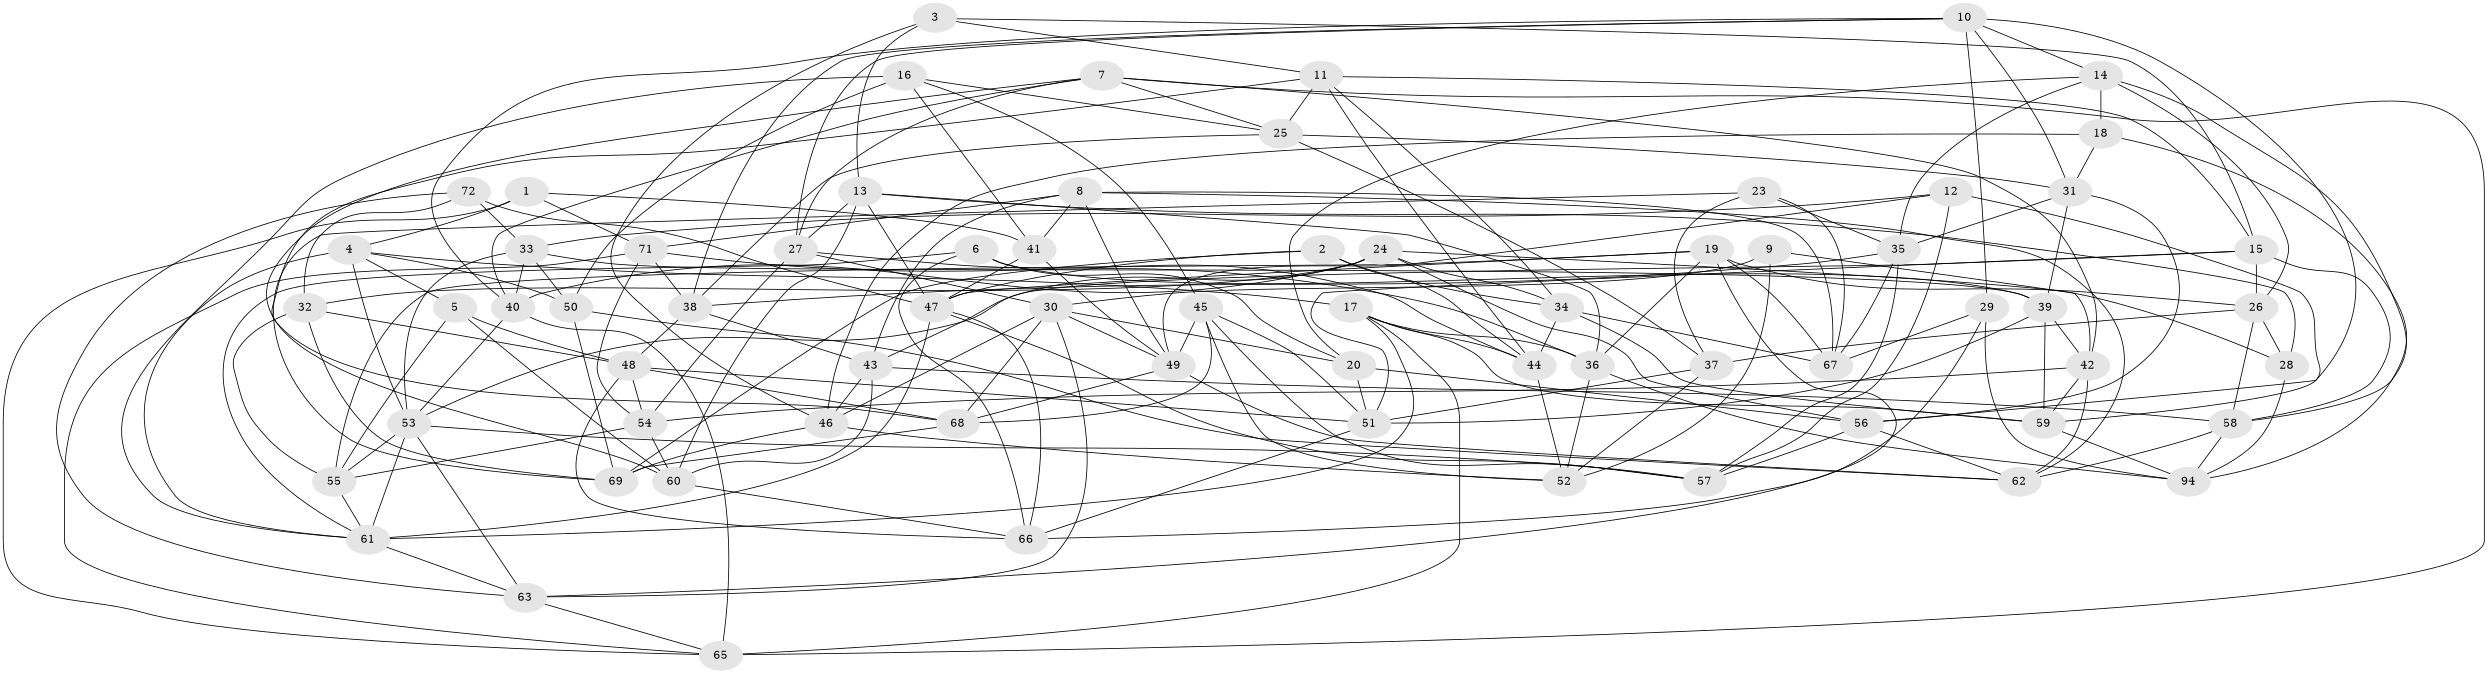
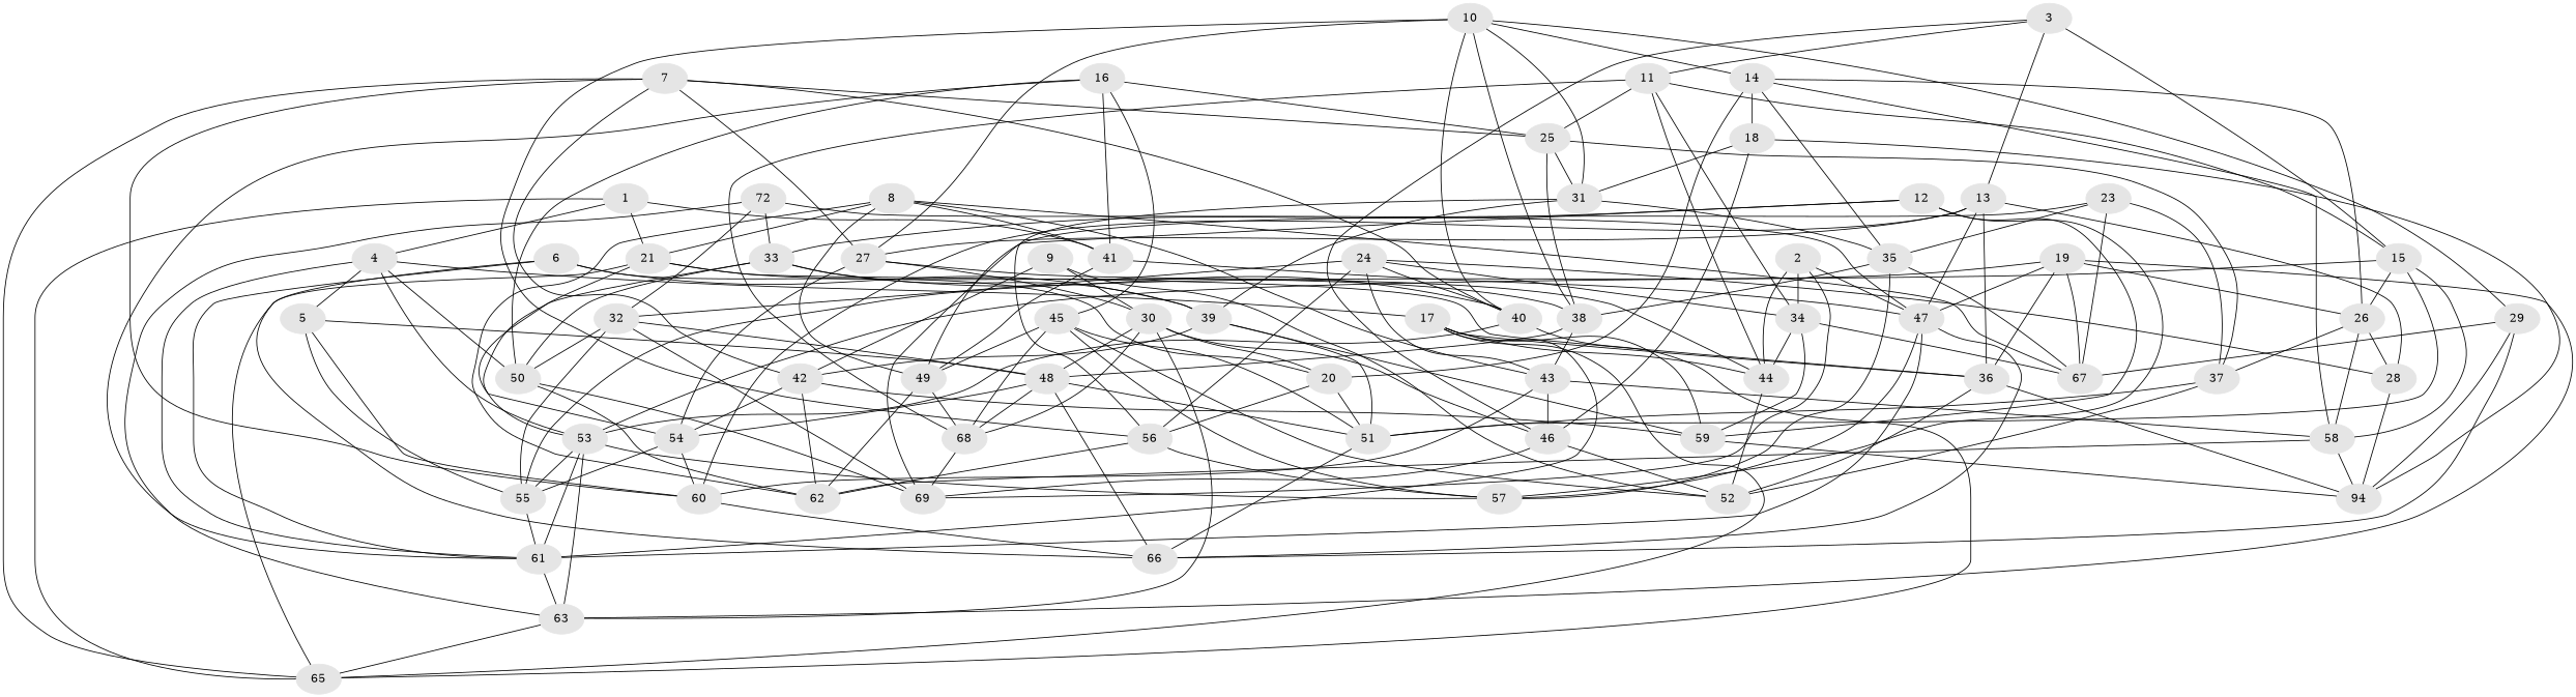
  graph {
    node [color=gray90 style=filled]
    edge [weight=1.0]
    1
    4
-   21 [label=71]
+   21
    41
    65
    5
    17
    50
    53
    61
    38
    36
    54
    47
    49
    2
    34
    44
    69
    67
    59
    52
    66
    57
    3
    11
    13
    15
    46
    25
    68
    60
    27
    28
    58
    26
    51
    48
    55
    62
    63
    6
    20
    39
    56
    42
    7
    40
    31
    37
    30
    8
    43
    9
    10
    14
    29
    18
    35
    n60 [label=94]
    12
    33
    16
    45
    19
    n66 [label=72]
    32
    23
    24
    1 -- 4
    1 -- 21
    1 -- 41
    1 -- 65
    4 -- 5
    4 -- 17
    4 -- 50
    4 -- 53
    4 -- 61
    21 -- 65
    21 -- 38
    21 -- 36
    21 -- 54
    41 -- 47
    41 -- 49
    5 -- 60
    5 -- 48
    5 -- 55
    17 -- 65
    17 -- 61
    17 -- 36
    17 -- 44
    17 -- 59
    50 -- 69
    50 -- 62
    53 -- 61
    53 -- 57
    53 -- 55
    53 -- 63
    61 -- 63
    38 -- 48
    38 -- 43
    36 -- 52
    36 -- n60
    54 -- 60
    54 -- 55
    47 -- 61
    47 -- 66
    47 -- 57
    49 -- 68
    49 -- 62
    2 -- 47
    2 -- 34
    2 -- 44
    2 -- 69
    34 -- 44
    34 -- 67
    34 -- 59
    44 -- 52
    59 -- n60
    3 -- 11
    3 -- 13
    3 -- 15
    3 -- 46
    11 -- 34
    11 -- 44
    11 -- 15
    11 -- 25
    11 -- 68
    13 -- 36
    13 -- 47
    13 -- 60
    13 -- 27
    13 -- 28
    15 -- 53
    15 -- 58
    15 -- 26
    15 -- 51
    46 -- 69
    46 -- 52
    25 -- 38
    25 -- 31
    25 -- 37
    68 -- 69
    60 -- 66
    27 -- 54
    27 -- 44
    27 -- 30
    28 -- n60
    58 -- 62
    58 -- n60
    26 -- 28
    26 -- 58
    26 -- 37
    51 -- 66
    48 -- 54
    48 -- 66
    48 -- 68
    48 -- 51
    55 -- 61
    63 -- 65
    6 -- 61
    6 -- 66
    6 -- 20
    6 -- 39
    20 -- 51
    20 -- 56
    39 -- 59
    39 -- 51
    39 -- 42
    56 -- 57
    56 -- 62
    42 -- 54
    42 -- 59
    42 -- 62
    7 -- 65
    7 -- 25
    7 -- 60
    7 -- 27
    7 -- 42
    7 -- 40
    40 -- 65
    40 -- 53
    31 -- 39
    31 -- 56
    31 -- 35
    37 -- 52
    37 -- 51 [weight=2.0]
    30 -- 46
    30 -- 68
-   30 -- 49
+   30 -- 48
    30 -- 63
    30 -- 20
    8 -- 21
    8 -- 41
    8 -- 49
    8 -- 67
    8 -- 62
    8 -- 43
    43 -- 46
    43 -- 60
    43 -- 58
    9 -- 52
    9 -- 42
    9 -- 30
    10 -- 38
    10 -- 27
    10 -- 56
    10 -- 40
    10 -- 31
    10 -- 14
    10 -- 29
    14 -- 58
    14 -- 26
    14 -- 20 [weight=2.0]
    14 -- 18
    14 -- 35
    29 -- 67
    29 -- 66
    29 -- n60
    18 -- 46
    18 -- 31
    18 -- n60
    35 -- 38
    35 -- 67
    35 -- 57
    12 -- 49
    12 -- 59
    12 -- 57
    12 -- 33
    33 -- 50
    33 -- 53
    33 -- 39
    33 -- 40
    16 -- 41 [weight=2.0]
    16 -- 50
    16 -- 61
    16 -- 25
    16 -- 45
    45 -- 49
    45 -- 52
    45 -- 57
    45 -- 68
    45 -- 51
    19 -- 36
    19 -- 47
    19 -- 67
    19 -- 26
    19 -- 55
    19 -- 63
    n66 -- 47
    n66 -- 63
    n66 -- 33
    n66 -- 32
+   32 -- 50
    32 -- 69
    32 -- 48
    32 -- 55
    23 -- 69
    23 -- 67
    23 -- 37
    23 -- 35
    24 -- 34
    24 -- 28
    24 -- 56
    24 -- 40
    24 -- 43
    24 -- 32
  }
